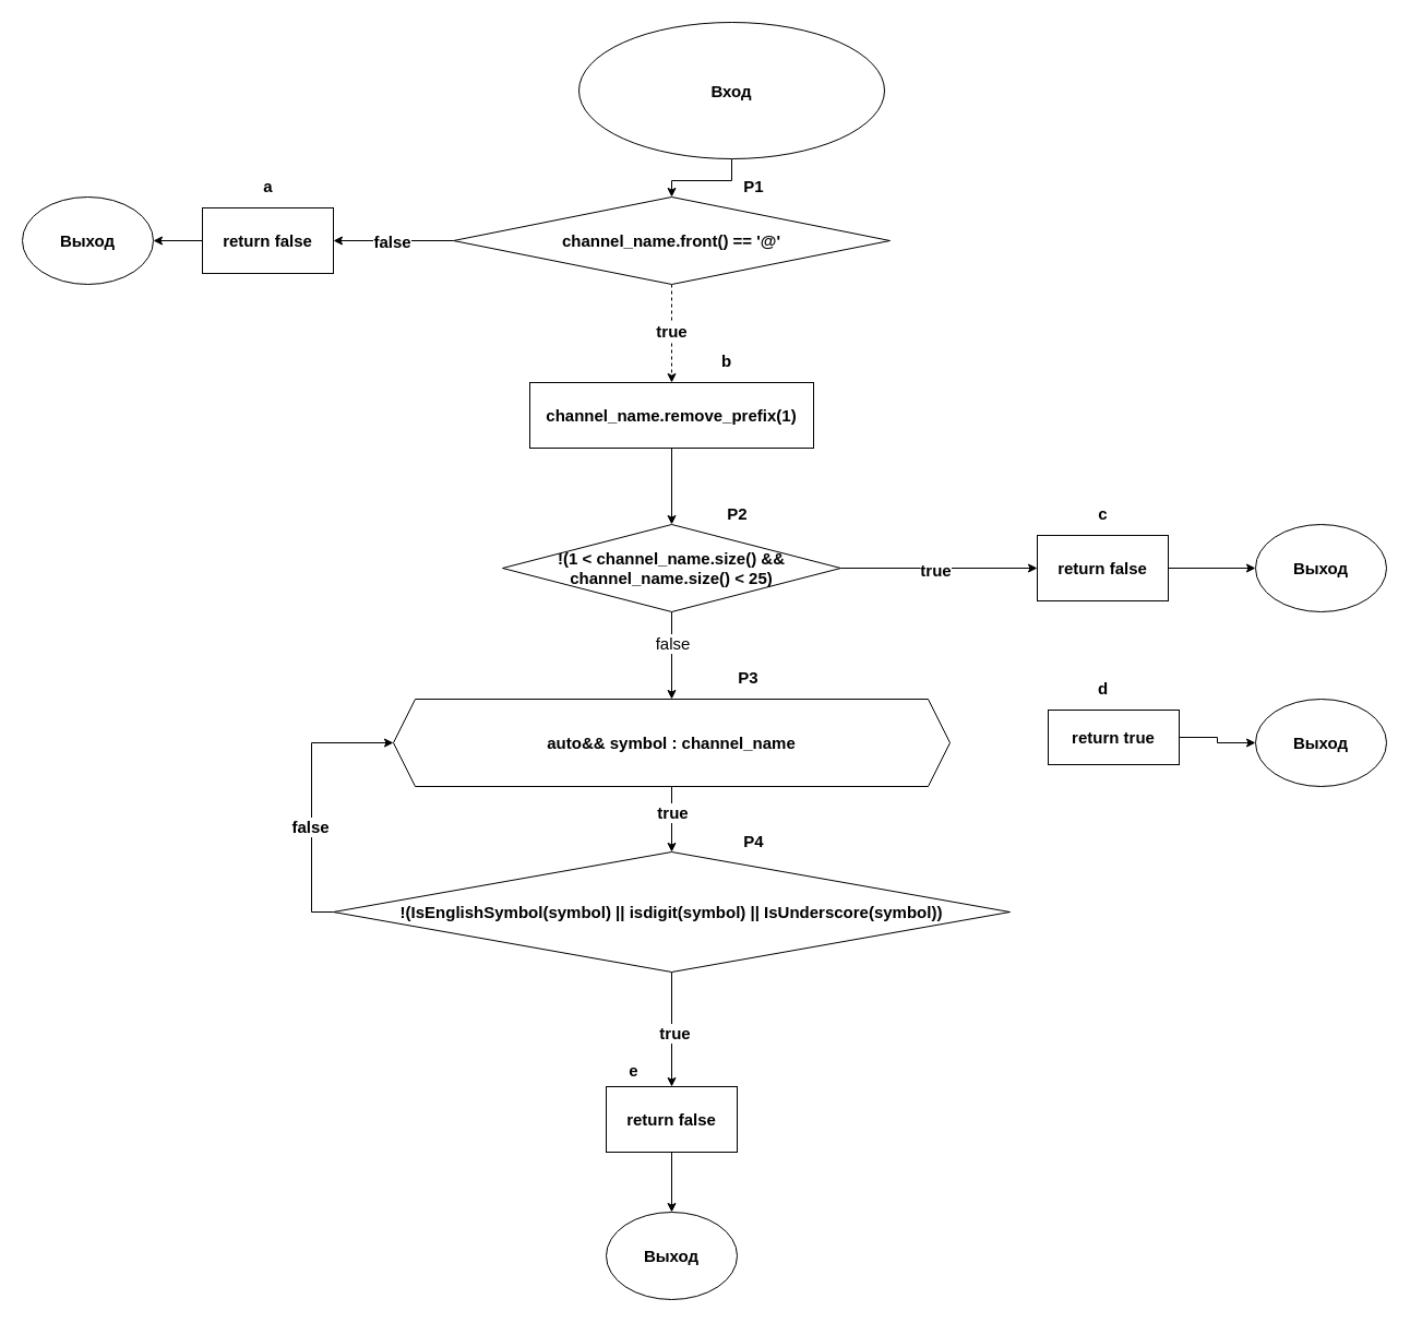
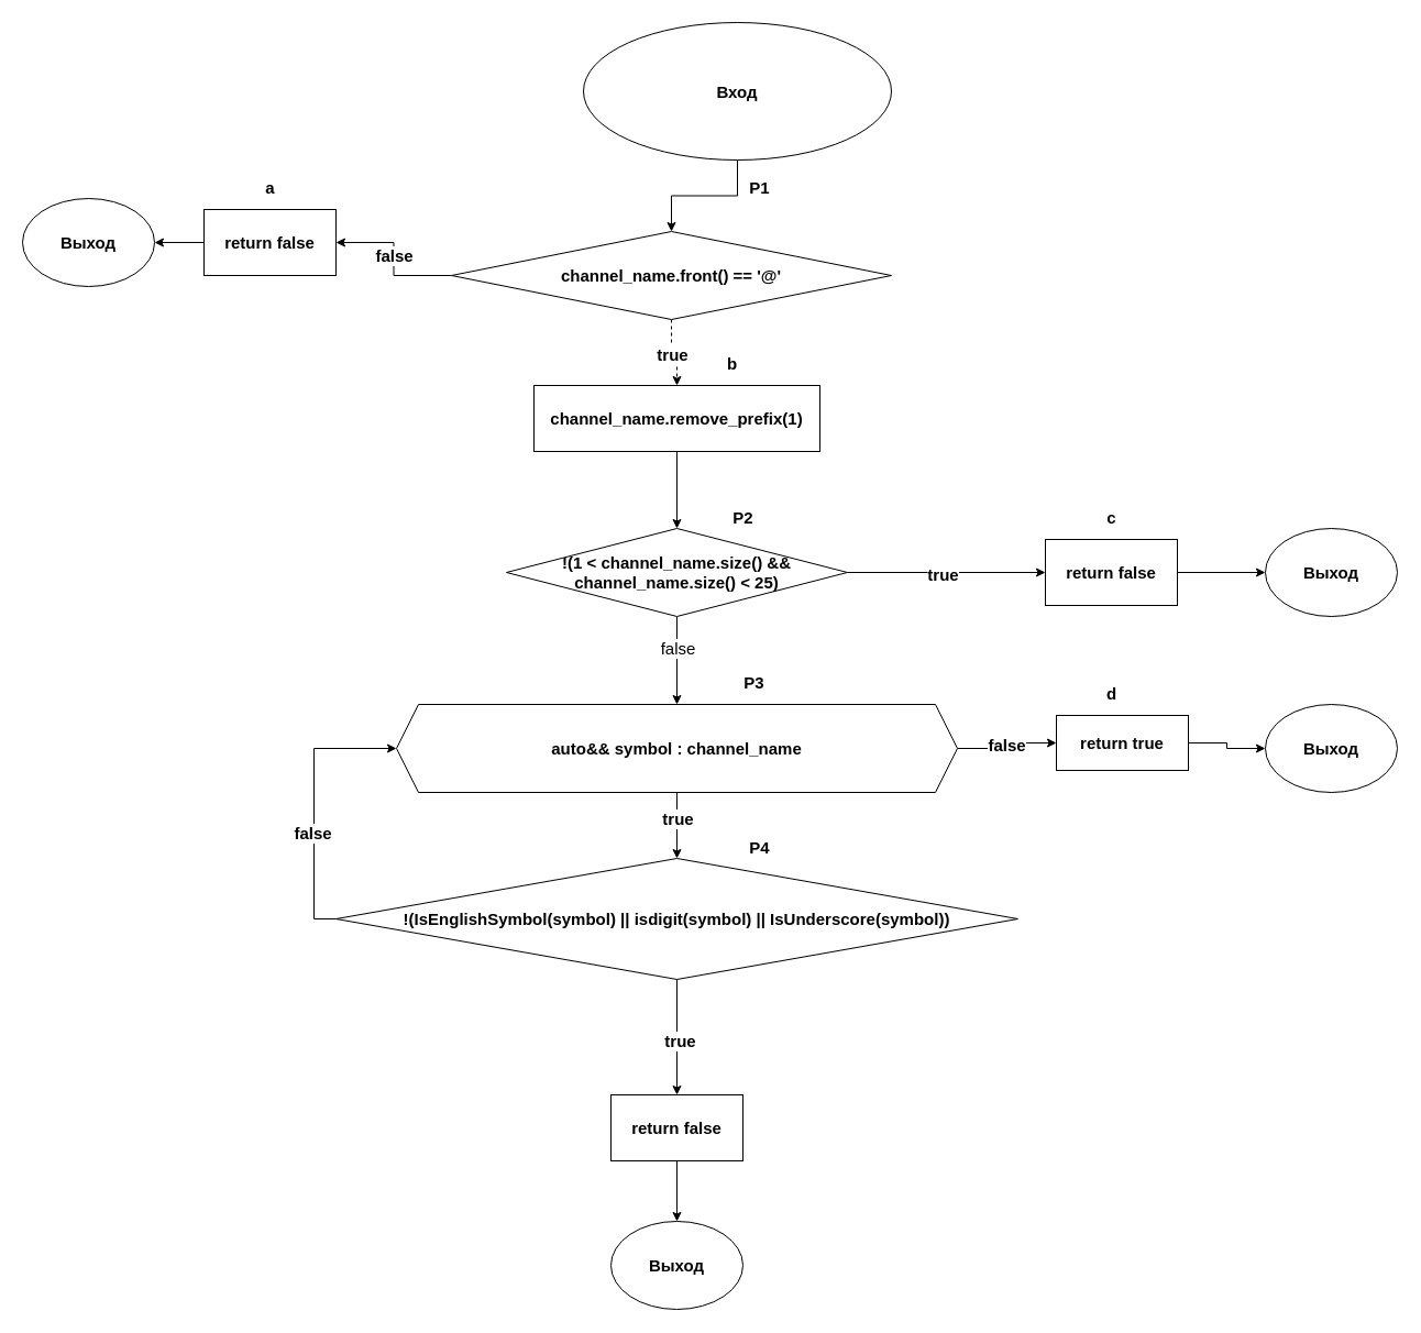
  <mxCell id="0" />
  <mxCell id="1" parent="0" />
  <mxCell id="2" value="" style="edgeStyle=orthogonalEdgeStyle;rounded=0;orthogonalLoop=1;jettySize=auto;html=1;fontSize=15;fontStyle=1" edge="1" parent="1" source="3" target="8"><mxGeometry relative="1" as="geometry" /></mxCell>
  <mxCell id="3" value="&lt;font style=&quot;font-size: 15px;&quot;&gt;Вход&lt;/font&gt;" style="ellipse;whiteSpace=wrap;html=1;fontSize=15;fontStyle=1" vertex="1" parent="1"><mxGeometry x="530" y="20" width="280" height="125" as="geometry" /></mxCell>
  <mxCell id="4" value="" style="edgeStyle=orthogonalEdgeStyle;rounded=0;orthogonalLoop=1;jettySize=auto;html=1;fontSize=15;fontStyle=1;dashed=1;" edge="1" parent="1" source="8" target="10"><mxGeometry relative="1" as="geometry" /></mxCell>
  <mxCell id="5" value="true" style="edgeLabel;html=1;align=center;verticalAlign=middle;resizable=0;points=[];fontSize=15;fontStyle=1" vertex="1" connectable="0" parent="4"><mxGeometry x="-0.067" y="-1" relative="1" as="geometry"><mxPoint as="offset" /></mxGeometry></mxCell>
  <mxCell id="6" value="" style="edgeStyle=orthogonalEdgeStyle;rounded=0;orthogonalLoop=1;jettySize=auto;html=1;fontSize=15;fontStyle=1" edge="1" parent="1" source="8" target="18"><mxGeometry relative="1" as="geometry" /></mxCell>
  <mxCell id="7" value="false" style="edgeLabel;html=1;align=center;verticalAlign=middle;resizable=0;points=[];fontSize=15;fontStyle=1" vertex="1" connectable="0" parent="6"><mxGeometry x="0.045" relative="1" as="geometry"><mxPoint as="offset" /></mxGeometry></mxCell>
- <mxCell id="8" value="channel_name.front() == '@'" style="rhombus;whiteSpace=wrap;html=1;fontSize=15;fontStyle=1;" vertex="1" parent="1"><mxGeometry x="415" y="180" width="400" height="80" as="geometry" /></mxCell>
+ <mxCell id="8" value="channel_name.front() == '@'" style="rhombus;whiteSpace=wrap;html=1;fontSize=15;fontStyle=1;" vertex="1" parent="1"><mxGeometry x="410" y="210" width="400" height="80" as="geometry" /></mxCell>
  <mxCell id="9" value="" style="edgeStyle=orthogonalEdgeStyle;rounded=0;orthogonalLoop=1;jettySize=auto;html=1;fontSize=15;fontStyle=1" edge="1" parent="1" source="10" target="16"><mxGeometry relative="1" as="geometry" /></mxCell>
  <mxCell id="10" value="channel_name.remove_prefix(1)" style="whiteSpace=wrap;html=1;fontSize=15;fontStyle=1;" vertex="1" parent="1"><mxGeometry x="485" y="350" width="260" height="60" as="geometry" /></mxCell>
  <mxCell id="11" value="Выход" style="ellipse;whiteSpace=wrap;html=1;fontSize=15;fontStyle=1" vertex="1" parent="1"><mxGeometry x="555" y="1110" width="120" height="80" as="geometry" /></mxCell>
  <mxCell id="12" value="" style="edgeStyle=orthogonalEdgeStyle;rounded=0;orthogonalLoop=1;jettySize=auto;html=1;fontSize=15;fontStyle=1" edge="1" parent="1" source="16" target="20"><mxGeometry relative="1" as="geometry" /></mxCell>
  <mxCell id="13" value="true" style="edgeLabel;html=1;align=center;verticalAlign=middle;resizable=0;points=[];fontSize=15;fontStyle=1" vertex="1" connectable="0" parent="12"><mxGeometry x="-0.048" y="-1" relative="1" as="geometry"><mxPoint as="offset" /></mxGeometry></mxCell>
  <mxCell id="14" value="" style="edgeStyle=orthogonalEdgeStyle;rounded=0;orthogonalLoop=1;jettySize=auto;html=1;fontSize=15;fontStyle=1" edge="1" parent="1" source="16" target="24"><mxGeometry relative="1" as="geometry" /></mxCell>
  <mxCell id="15" value="false" style="edgeLabel;html=1;align=center;verticalAlign=middle;resizable=0;points=[];fontSize=15;" vertex="1" connectable="0" parent="14"><mxGeometry x="-0.3" relative="1" as="geometry"><mxPoint as="offset" /></mxGeometry></mxCell>
  <mxCell id="16" value="&lt;span&gt;!(1 &amp;lt; channel_name.size() &amp;amp;&amp;amp; channel_name.size() &amp;lt; 25)&lt;/span&gt;" style="rhombus;whiteSpace=wrap;html=1;fontSize=15;fontStyle=1;" vertex="1" parent="1"><mxGeometry x="460" y="480" width="310" height="80" as="geometry" /></mxCell>
  <mxCell id="17" style="edgeStyle=orthogonalEdgeStyle;rounded=0;orthogonalLoop=1;jettySize=auto;html=1;entryX=1;entryY=0.5;entryDx=0;entryDy=0;fontSize=15;fontStyle=1" edge="1" parent="1" source="18" target="35"><mxGeometry relative="1" as="geometry" /></mxCell>
  <mxCell id="18" value="return false" style="whiteSpace=wrap;html=1;fontSize=15;fontStyle=1;" vertex="1" parent="1"><mxGeometry x="185" y="190" width="120" height="60" as="geometry" /></mxCell>
  <mxCell id="19" style="edgeStyle=orthogonalEdgeStyle;rounded=0;orthogonalLoop=1;jettySize=auto;html=1;entryX=0;entryY=0.5;entryDx=0;entryDy=0;fontSize=15;fontStyle=1" edge="1" parent="1" source="20" target="34"><mxGeometry relative="1" as="geometry" /></mxCell>
  <mxCell id="20" value="return false" style="whiteSpace=wrap;html=1;fontSize=15;fontStyle=1;" vertex="1" parent="1"><mxGeometry x="950" y="490" width="120" height="60" as="geometry" /></mxCell>
  <mxCell id="21" value="" style="edgeStyle=orthogonalEdgeStyle;rounded=0;orthogonalLoop=1;jettySize=auto;html=1;fontSize=15;fontStyle=1" edge="1" parent="1" source="24" target="29"><mxGeometry relative="1" as="geometry" /></mxCell>
  <mxCell id="22" value="true" style="edgeLabel;html=1;align=center;verticalAlign=middle;resizable=0;points=[];fontSize=15;fontStyle=1" vertex="1" connectable="0" parent="21"><mxGeometry x="-0.233" relative="1" as="geometry"><mxPoint as="offset" /></mxGeometry></mxCell>
+ <mxCell id="23" value="false" style="edgeStyle=orthogonalEdgeStyle;rounded=0;orthogonalLoop=1;jettySize=auto;html=1;fontSize=15;fontStyle=1" edge="1" parent="1" source="24" target="33"><mxGeometry relative="1" as="geometry" /></mxCell>
  <mxCell id="24" value="auto&amp;amp;&amp;amp; symbol : channel_name" style="shape=hexagon;perimeter=hexagonPerimeter2;whiteSpace=wrap;html=1;fixedSize=1;fontSize=15;fontStyle=1;" vertex="1" parent="1"><mxGeometry x="360" y="640" width="510" height="80" as="geometry" /></mxCell>
  <mxCell id="25" value="" style="edgeStyle=orthogonalEdgeStyle;rounded=0;orthogonalLoop=1;jettySize=auto;html=1;fontSize=15;fontStyle=1" edge="1" parent="1" source="29" target="31"><mxGeometry relative="1" as="geometry" /></mxCell>
  <mxCell id="26" value="true" style="edgeLabel;html=1;align=center;verticalAlign=middle;resizable=0;points=[];fontSize=15;fontStyle=1" vertex="1" connectable="0" parent="25"><mxGeometry x="0.041" y="2" relative="1" as="geometry"><mxPoint as="offset" /></mxGeometry></mxCell>
  <mxCell id="27" style="edgeStyle=orthogonalEdgeStyle;rounded=0;orthogonalLoop=1;jettySize=auto;html=1;entryX=0;entryY=0.5;entryDx=0;entryDy=0;fontSize=15;fontStyle=1" edge="1" parent="1" source="29" target="24"><mxGeometry relative="1" as="geometry"><Array as="points"><mxPoint x="285" y="835" /><mxPoint x="285" y="680" /></Array></mxGeometry></mxCell>
  <mxCell id="28" value="false" style="edgeLabel;html=1;align=center;verticalAlign=middle;resizable=0;points=[];fontSize=15;fontStyle=1" vertex="1" connectable="0" parent="27"><mxGeometry x="-0.211" y="2" relative="1" as="geometry"><mxPoint as="offset" /></mxGeometry></mxCell>
  <mxCell id="29" value="!(IsEnglishSymbol(symbol) || isdigit(symbol) || IsUnderscore(symbol))" style="rhombus;whiteSpace=wrap;html=1;fontSize=15;fontStyle=1;" vertex="1" parent="1"><mxGeometry x="305" y="780" width="620" height="110" as="geometry" /></mxCell>
  <mxCell id="30" style="edgeStyle=orthogonalEdgeStyle;rounded=0;orthogonalLoop=1;jettySize=auto;html=1;entryX=0.5;entryY=0;entryDx=0;entryDy=0;fontSize=15;fontStyle=1" edge="1" parent="1" source="31" target="11"><mxGeometry relative="1" as="geometry" /></mxCell>
  <mxCell id="31" value="return false" style="whiteSpace=wrap;html=1;fontSize=15;fontStyle=1;" vertex="1" parent="1"><mxGeometry x="555" y="995" width="120" height="60" as="geometry" /></mxCell>
  <mxCell id="32" style="edgeStyle=orthogonalEdgeStyle;rounded=0;orthogonalLoop=1;jettySize=auto;html=1;entryX=0;entryY=0.5;entryDx=0;entryDy=0;fontSize=15;" edge="1" parent="1" source="33" target="45"><mxGeometry relative="1" as="geometry" /></mxCell>
  <mxCell id="33" value="return true" style="whiteSpace=wrap;html=1;fontSize=15;fontStyle=1;" vertex="1" parent="1"><mxGeometry x="960" y="650" width="120" height="50" as="geometry" /></mxCell>
  <mxCell id="34" value="Выход" style="ellipse;whiteSpace=wrap;html=1;fontSize=15;fontStyle=1" vertex="1" parent="1"><mxGeometry x="1150" y="480" width="120" height="80" as="geometry" /></mxCell>
  <mxCell id="35" value="Выход" style="ellipse;whiteSpace=wrap;html=1;fontSize=15;fontStyle=1" vertex="1" parent="1"><mxGeometry x="20" y="180" width="120" height="80" as="geometry" /></mxCell>
  <mxCell id="36" value="P1" style="text;html=1;align=center;verticalAlign=middle;resizable=0;points=[];autosize=1;strokeColor=none;fillColor=none;fontSize=15;fontStyle=1" vertex="1" parent="1"><mxGeometry x="675" y="160" width="30" height="20" as="geometry" /></mxCell>
  <mxCell id="37" value="P2" style="text;html=1;align=center;verticalAlign=middle;resizable=0;points=[];autosize=1;strokeColor=none;fillColor=none;fontSize=15;fontStyle=1" vertex="1" parent="1"><mxGeometry x="660" y="460" width="30" height="20" as="geometry" /></mxCell>
  <mxCell id="38" value="P3" style="text;html=1;align=center;verticalAlign=middle;resizable=0;points=[];autosize=1;strokeColor=none;fillColor=none;fontSize=15;fontStyle=1" vertex="1" parent="1"><mxGeometry x="670" y="610" width="30" height="20" as="geometry" /></mxCell>
  <mxCell id="39" value="P4" style="text;html=1;align=center;verticalAlign=middle;resizable=0;points=[];autosize=1;strokeColor=none;fillColor=none;fontSize=15;fontStyle=1" vertex="1" parent="1"><mxGeometry x="675" y="760" width="30" height="20" as="geometry" /></mxCell>
  <mxCell id="40" value="a" style="text;html=1;align=center;verticalAlign=middle;resizable=0;points=[];autosize=1;strokeColor=none;fillColor=none;fontSize=15;fontStyle=1" vertex="1" parent="1"><mxGeometry x="235" y="160" width="20" height="20" as="geometry" /></mxCell>
  <mxCell id="41" value="b" style="text;html=1;align=center;verticalAlign=middle;resizable=0;points=[];autosize=1;strokeColor=none;fillColor=none;fontSize=15;fontStyle=1" vertex="1" parent="1"><mxGeometry x="655" y="320" width="20" height="20" as="geometry" /></mxCell>
  <mxCell id="42" value="c" style="text;html=1;align=center;verticalAlign=middle;resizable=0;points=[];autosize=1;strokeColor=none;fillColor=none;fontSize=15;fontStyle=1" vertex="1" parent="1"><mxGeometry x="1000" y="460" width="20" height="20" as="geometry" /></mxCell>
  <mxCell id="43" value="d" style="text;html=1;align=center;verticalAlign=middle;resizable=0;points=[];autosize=1;strokeColor=none;fillColor=none;fontSize=15;fontStyle=1" vertex="1" parent="1"><mxGeometry x="1000" y="620" width="20" height="20" as="geometry" /></mxCell>
- <mxCell id="44" value="e" style="text;html=1;align=center;verticalAlign=middle;resizable=0;points=[];autosize=1;strokeColor=none;fillColor=none;fontSize=15;fontStyle=1" vertex="1" parent="1"><mxGeometry x="570" y="970" width="20" height="20" as="geometry" /></mxCell>
  <mxCell id="45" value="Выход" style="ellipse;whiteSpace=wrap;html=1;fontSize=15;fontStyle=1" vertex="1" parent="1"><mxGeometry x="1150" y="640" width="120" height="80" as="geometry" /></mxCell>
